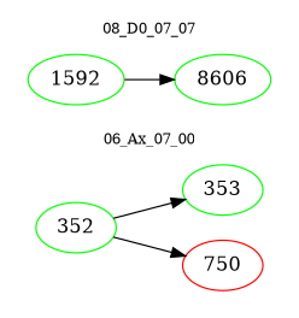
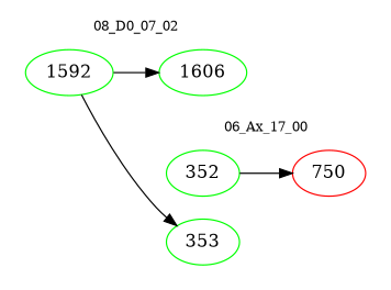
  digraph {
    rankdir=LR
    node [color=green]
    edge [color=black]
    n1 [label=352]
    n2 [color=red label=750]
    n3 [label=353]
    n4 [label=1592]
-   n5 [label=8606]
+   n5 [label=1606]
    subgraph cluster_1 {
      color=white
      fontsize=10
-     label="06_Ax_07_00"
+     label="06_Ax_17_00"
      n1
      n2
      n3
    }
    subgraph cluster_2 {
      color=white
      fontsize=10
-     label="08_D0_07_07"
+     label="08_D0_07_02"
      n4
      n5
    }
    n1 -> n2
-   n1 -> n3
+   n4 -> n3
    n4 -> n5
  }
